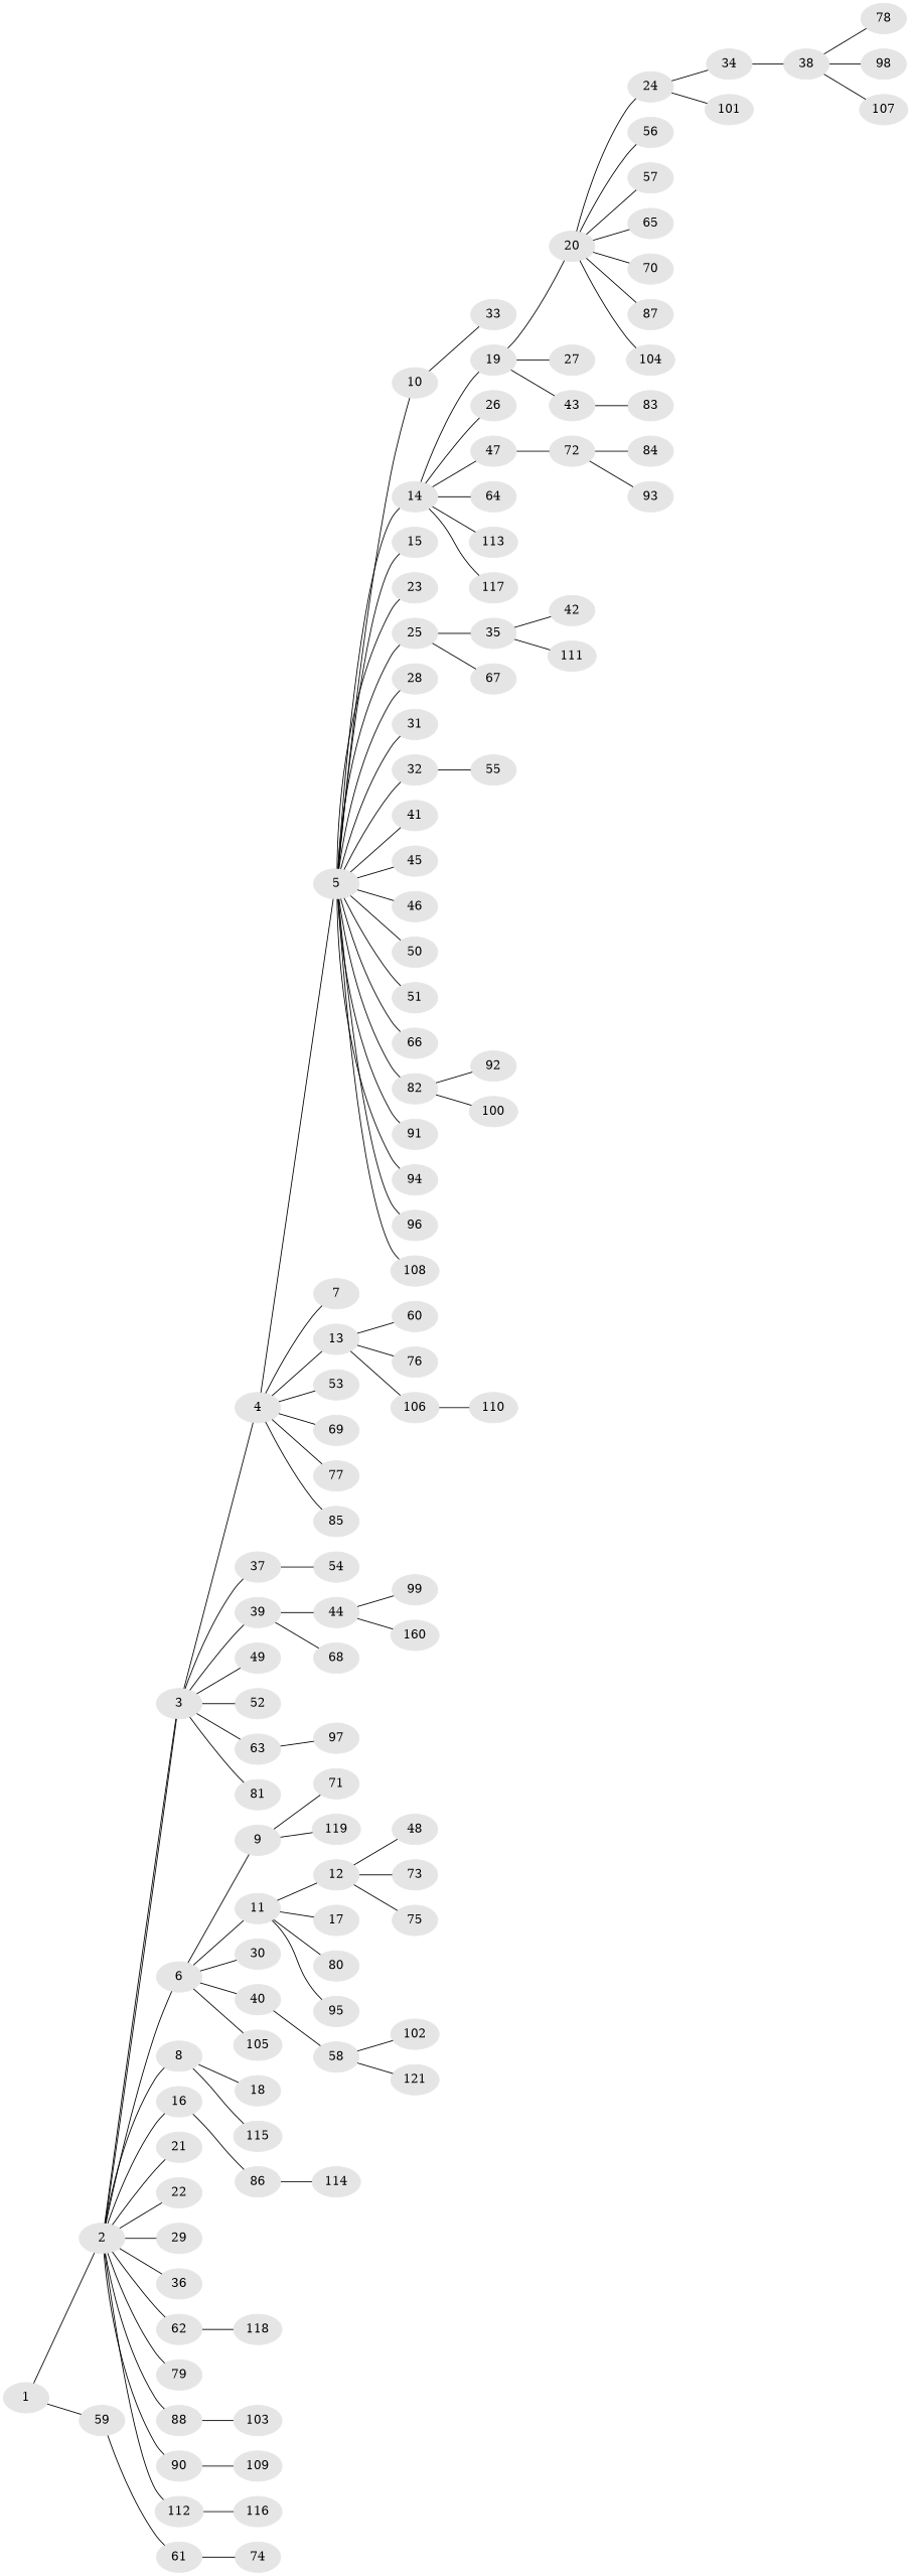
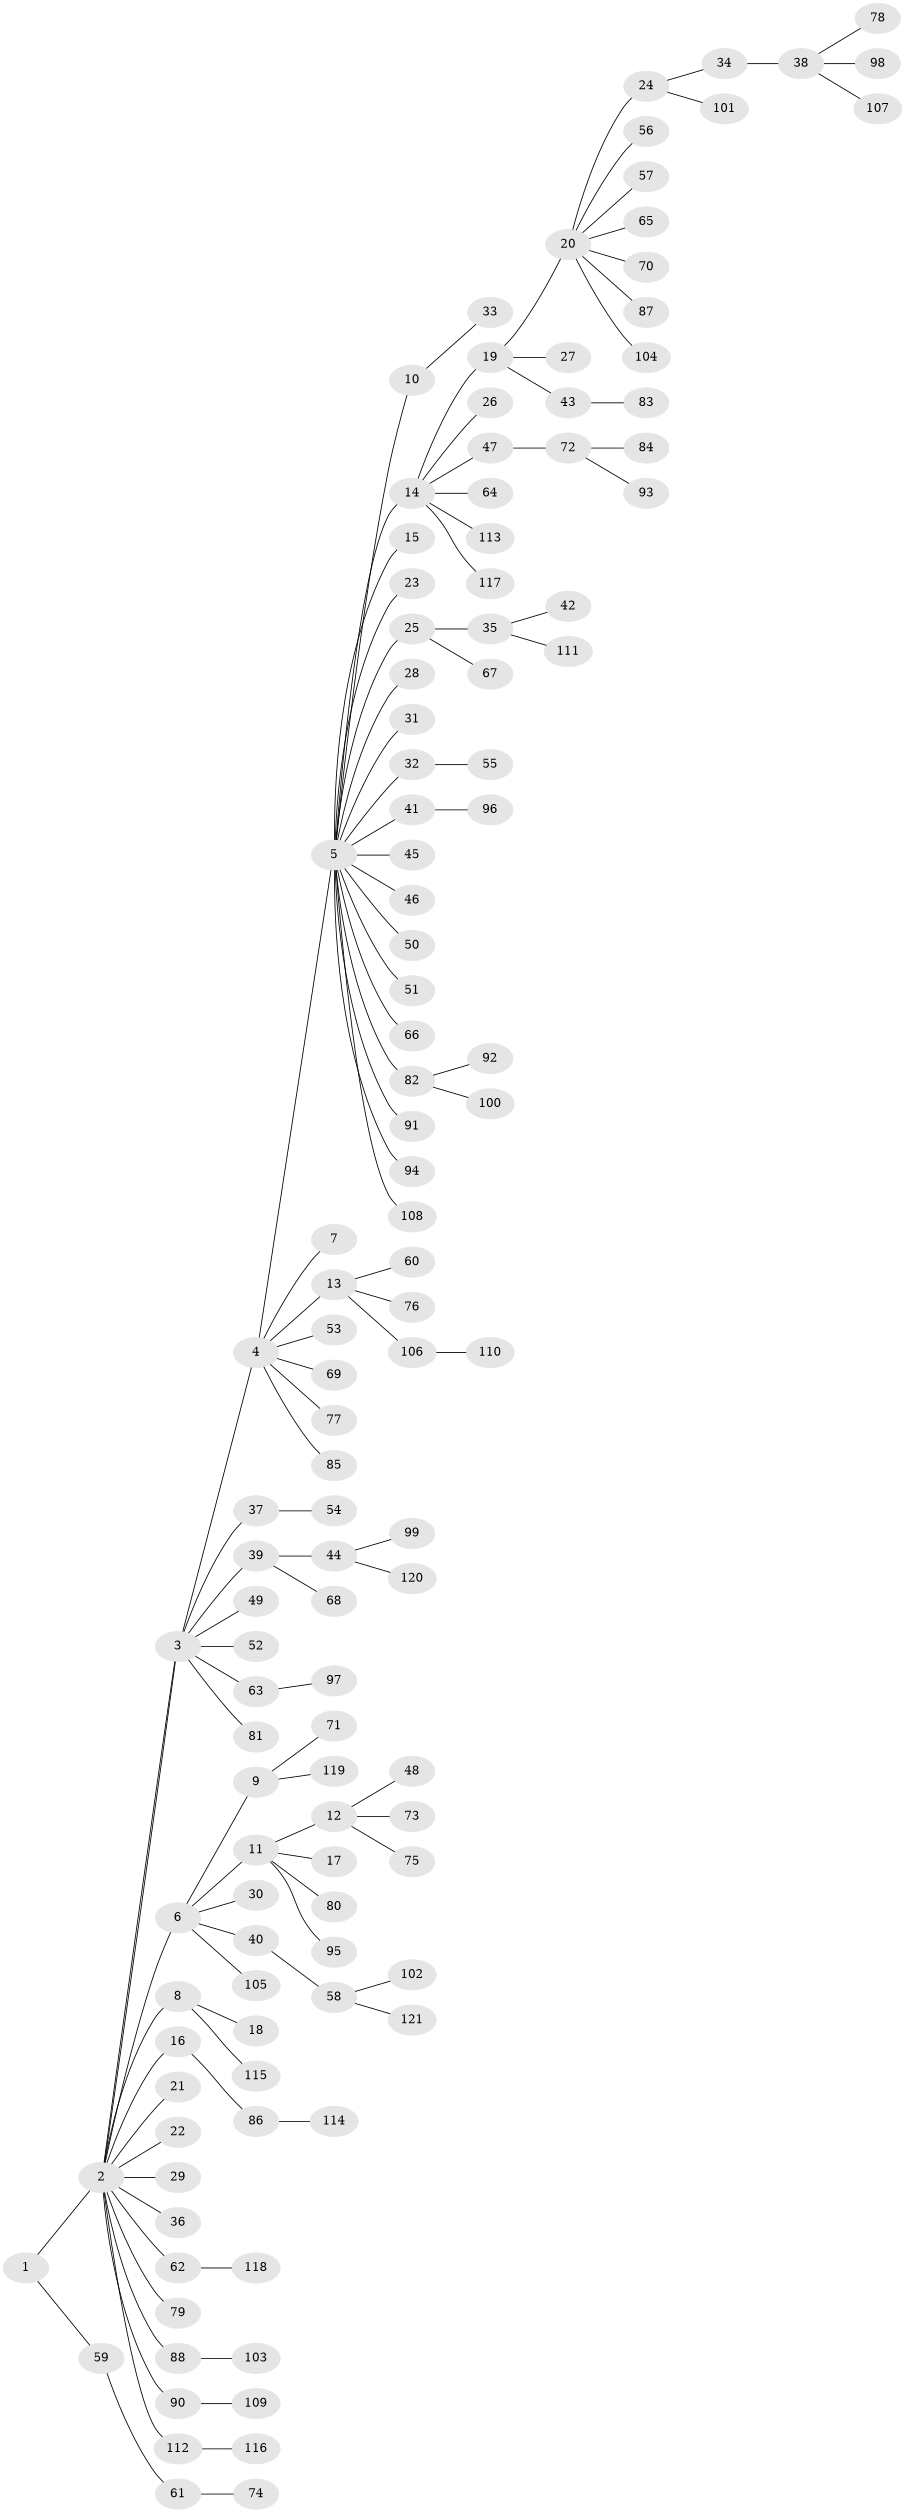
  graph {
    rankdir=LR
    node [color=gray90 style=filled]
    1
    2
    59
    3
    6
    8
    16
    21
    22
    29
    36
    62
    79
    88
    90
    112
    61
    4
    37
    39
    49
    52
    63
    81
    9
    11
    30
    40
    105
    18
    115
    86
    118
    103
    109
    116
    5
    7
    13
    53
    69
    77
    85
    54
    44
    68
    97
    10
    14
    15
    23
    25
    28
    31
    32
    41
    45
    46
    50
    51
    66
    82
    91
    94
    96
    108
    60
    76
    106
    33
    19
    26
    47
    64
    113
    117
    35
    67
    55
    92
    100
    71
    119
    12
    17
    80
    95
    58
    48
    73
    75
    110
    20
    27
    43
    72
    114
    24
    56
    57
    65
    70
    87
    104
    83
    34
    101
    38
    42
    111
    78
    98
    107
    99
-   120 [label=160]
+   120
    102
    121
    84
    93
    74
    1 -- 2
    1 -- 59
    2 -- 3
    2 -- 3
    2 -- 6
    2 -- 8
    2 -- 16
    2 -- 21
    2 -- 22
    2 -- 29
    2 -- 36
    2 -- 62
    2 -- 79
    2 -- 88
    2 -- 90
    2 -- 112
    59 -- 61
    3 -- 4
    3 -- 37
    3 -- 39
    3 -- 49
    3 -- 52
    3 -- 63
    3 -- 81
    6 -- 9
    6 -- 11
    6 -- 30
    6 -- 40
    6 -- 105
    8 -- 18
    8 -- 115
    16 -- 86
    62 -- 118
    88 -- 103
    90 -- 109
    112 -- 116
    61 -- 74
    4 -- 5
    4 -- 7
    4 -- 13
    4 -- 53
    4 -- 69
    4 -- 77
    4 -- 85
    37 -- 54
    39 -- 44
    39 -- 68
    63 -- 97
    9 -- 71
    9 -- 119
    11 -- 12
    11 -- 17
    11 -- 80
    11 -- 95
    40 -- 58
    86 -- 114
    5 -- 10
    5 -- 14
    5 -- 15
    5 -- 23
    5 -- 25
    5 -- 28
    5 -- 31
    5 -- 32
    5 -- 41
    5 -- 45
    5 -- 46
    5 -- 50
    5 -- 51
    5 -- 66
    5 -- 82
    5 -- 91
    5 -- 94
-   5 -- 96
+   41 -- 96
    5 -- 108
    13 -- 60
    13 -- 76
    13 -- 106
    44 -- 99
    44 -- 120
    10 -- 33
    14 -- 19
    14 -- 26
    14 -- 47
    14 -- 64
    14 -- 113
    14 -- 117
    25 -- 35
    25 -- 67
    32 -- 55
    82 -- 92
    82 -- 100
    106 -- 110
    19 -- 20
    19 -- 27
    19 -- 43
    47 -- 72
    35 -- 42
    35 -- 111
    12 -- 48
    12 -- 73
    12 -- 75
    58 -- 102
    58 -- 121
    20 -- 24
    20 -- 56
    20 -- 57
    20 -- 65
    20 -- 70
    20 -- 87
    20 -- 104
    43 -- 83
    72 -- 84
    72 -- 93
    24 -- 34
    24 -- 101
    34 -- 38
    38 -- 78
    38 -- 98
    38 -- 107
  }
